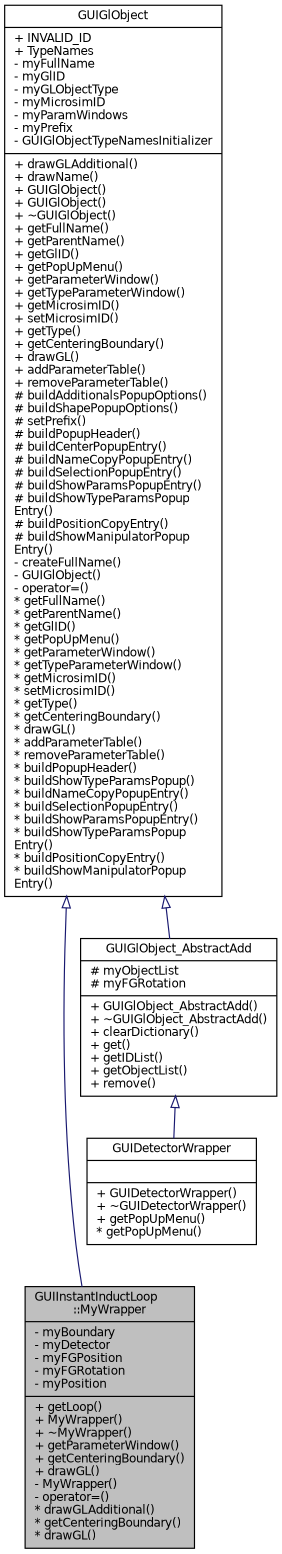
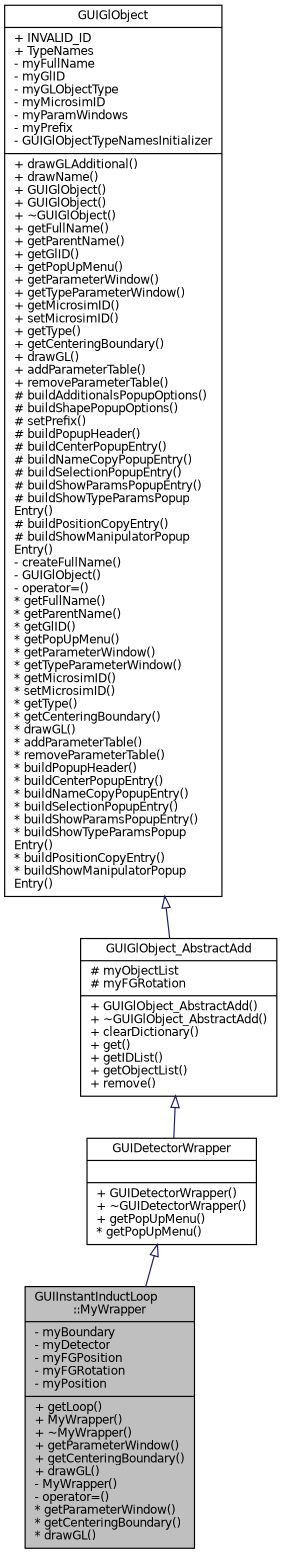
  digraph {
    node [color=black fillcolor=white fontname=Helvetica fontsize=10 shape=record style=filled]
    edge [arrowtail=onormal color=midnightblue dir=back fontname=Helvetica fontsize=10 labelfontname=Helvetica labelfontsize=10 style=solid]
-   n1 [fillcolor=grey75 fontcolor=black height=0.2 label="{GUIInstantInductLoop\l::MyWrapper\n|- myBoundary\l- myDetector\l- myFGPosition\l- myFGRotation\l- myPosition\l|+ getLoop()\l+ MyWrapper()\l+ ~MyWrapper()\l+ getParameterWindow()\l+ getCenteringBoundary()\l+ drawGL()\l- MyWrapper()\l- operator=()\l* drawGLAdditional()\l* getCenteringBoundary()\l* drawGL()\l}" width=0.4]
+   n1 [fillcolor=grey75 fontcolor=black height=0.2 label="{GUIInstantInductLoop\l::MyWrapper\n|- myBoundary\l- myDetector\l- myFGPosition\l- myFGRotation\l- myPosition\l|+ getLoop()\l+ MyWrapper()\l+ ~MyWrapper()\l+ getParameterWindow()\l+ getCenteringBoundary()\l+ drawGL()\l- MyWrapper()\l- operator=()\l* getParameterWindow()\l* getCenteringBoundary()\l* drawGL()\l}" width=0.4]
    n2 [height=0.2 label="{GUIDetectorWrapper\n||+ GUIDetectorWrapper()\l+ ~GUIDetectorWrapper()\l+ getPopUpMenu()\l* getPopUpMenu()\l}" width=0.4]
    n3 [height=0.2 label="{GUIGlObject_AbstractAdd\n|# myObjectList\l# myFGRotation\l|+ GUIGlObject_AbstractAdd()\l+ ~GUIGlObject_AbstractAdd()\l+ clearDictionary()\l+ get()\l+ getIDList()\l+ getObjectList()\l+ remove()\l}" width=0.4]
-   n4 [height=0.2 label="{GUIGlObject\n|+ INVALID_ID\l+ TypeNames\l- myFullName\l- myGlID\l- myGLObjectType\l- myMicrosimID\l- myParamWindows\l- myPrefix\l- GUIGlObjectTypeNamesInitializer\l|+ drawGLAdditional()\l+ drawName()\l+ GUIGlObject()\l+ GUIGlObject()\l+ ~GUIGlObject()\l+ getFullName()\l+ getParentName()\l+ getGlID()\l+ getPopUpMenu()\l+ getParameterWindow()\l+ getTypeParameterWindow()\l+ getMicrosimID()\l+ setMicrosimID()\l+ getType()\l+ getCenteringBoundary()\l+ drawGL()\l+ addParameterTable()\l+ removeParameterTable()\l# buildAdditionalsPopupOptions()\l# buildShapePopupOptions()\l# setPrefix()\l# buildPopupHeader()\l# buildCenterPopupEntry()\l# buildNameCopyPopupEntry()\l# buildSelectionPopupEntry()\l# buildShowParamsPopupEntry()\l# buildShowTypeParamsPopup\lEntry()\l# buildPositionCopyEntry()\l# buildShowManipulatorPopup\lEntry()\l- createFullName()\l- GUIGlObject()\l- operator=()\l* getFullName()\l* getParentName()\l* getGlID()\l* getPopUpMenu()\l* getParameterWindow()\l* getTypeParameterWindow()\l* getMicrosimID()\l* setMicrosimID()\l* getType()\l* getCenteringBoundary()\l* drawGL()\l* addParameterTable()\l* removeParameterTable()\l* buildPopupHeader()\l* buildShowTypeParamsPopup()\l* buildNameCopyPopupEntry()\l* buildSelectionPopupEntry()\l* buildShowParamsPopupEntry()\l* buildShowTypeParamsPopup\lEntry()\l* buildPositionCopyEntry()\l* buildShowManipulatorPopup\lEntry()\l}" width=0.4]
-   n4 -> n1
+   n4 [height=0.2 label="{GUIGlObject\n|+ INVALID_ID\l+ TypeNames\l- myFullName\l- myGlID\l- myGLObjectType\l- myMicrosimID\l- myParamWindows\l- myPrefix\l- GUIGlObjectTypeNamesInitializer\l|+ drawGLAdditional()\l+ drawName()\l+ GUIGlObject()\l+ GUIGlObject()\l+ ~GUIGlObject()\l+ getFullName()\l+ getParentName()\l+ getGlID()\l+ getPopUpMenu()\l+ getParameterWindow()\l+ getTypeParameterWindow()\l+ getMicrosimID()\l+ setMicrosimID()\l+ getType()\l+ getCenteringBoundary()\l+ drawGL()\l+ addParameterTable()\l+ removeParameterTable()\l# buildAdditionalsPopupOptions()\l# buildShapePopupOptions()\l# setPrefix()\l# buildPopupHeader()\l# buildCenterPopupEntry()\l# buildNameCopyPopupEntry()\l# buildSelectionPopupEntry()\l# buildShowParamsPopupEntry()\l# buildShowTypeParamsPopup\lEntry()\l# buildPositionCopyEntry()\l# buildShowManipulatorPopup\lEntry()\l- createFullName()\l- GUIGlObject()\l- operator=()\l* getFullName()\l* getParentName()\l* getGlID()\l* getPopUpMenu()\l* getParameterWindow()\l* getTypeParameterWindow()\l* getMicrosimID()\l* setMicrosimID()\l* getType()\l* getCenteringBoundary()\l* drawGL()\l* addParameterTable()\l* removeParameterTable()\l* buildPopupHeader()\l* buildCenterPopupEntry()\l* buildNameCopyPopupEntry()\l* buildSelectionPopupEntry()\l* buildShowParamsPopupEntry()\l* buildShowTypeParamsPopup\lEntry()\l* buildPositionCopyEntry()\l* buildShowManipulatorPopup\lEntry()\l}" width=0.4]
+   n2 -> n1
    n3 -> n2
    n4 -> n3
  }
